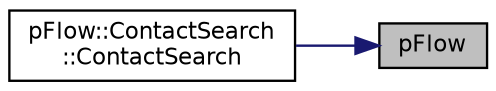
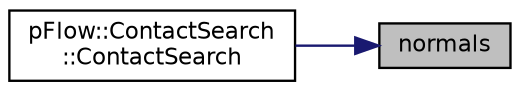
  digraph {
    rankdir=RL
    node [color=black fontname=Helvetica fontsize=10 shape=record style=filled]
-   n1 [fillcolor=grey75 fontcolor=black height=0.2 label=pFlow width=0.4]
+   n1 [fillcolor=grey75 fontcolor=black height=0.2 label=normals width=0.4]
    n2 [fillcolor=white height=0.2 label="pFlow::ContactSearch\l::ContactSearch" width=0.4]
    n1 -> n2 [color=midnightblue dir=back fontname=Helvetica fontsize=10 labelfontname=Helvetica labelfontsize=10 style=solid]
  }
